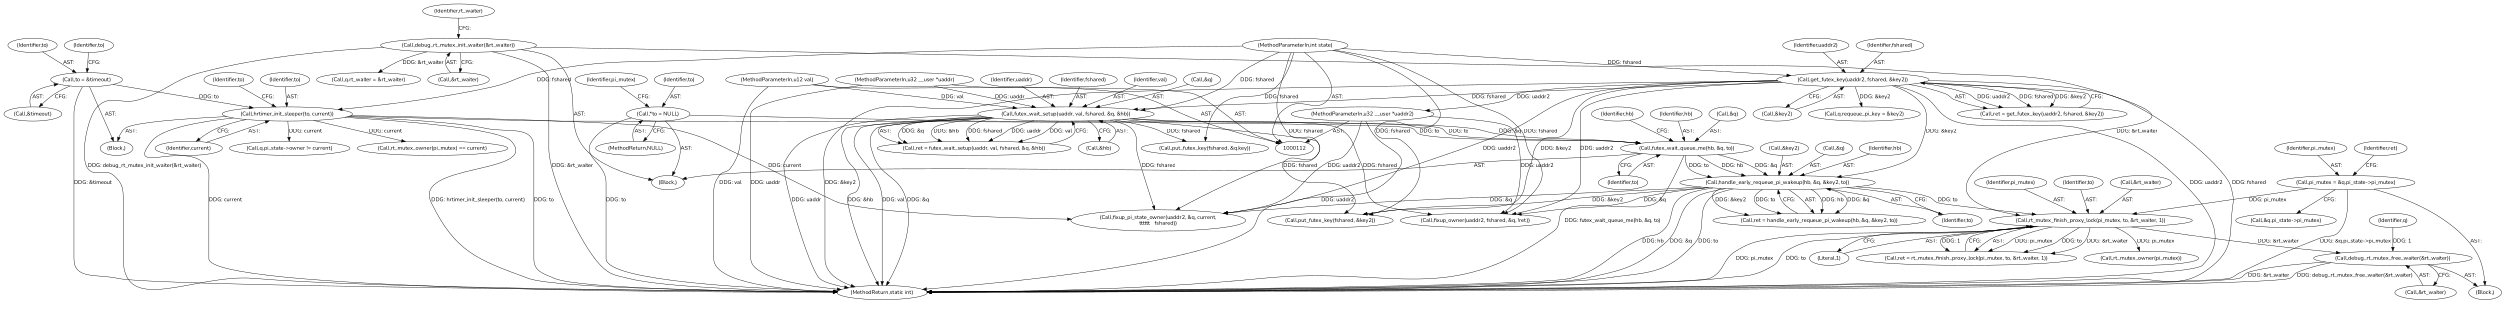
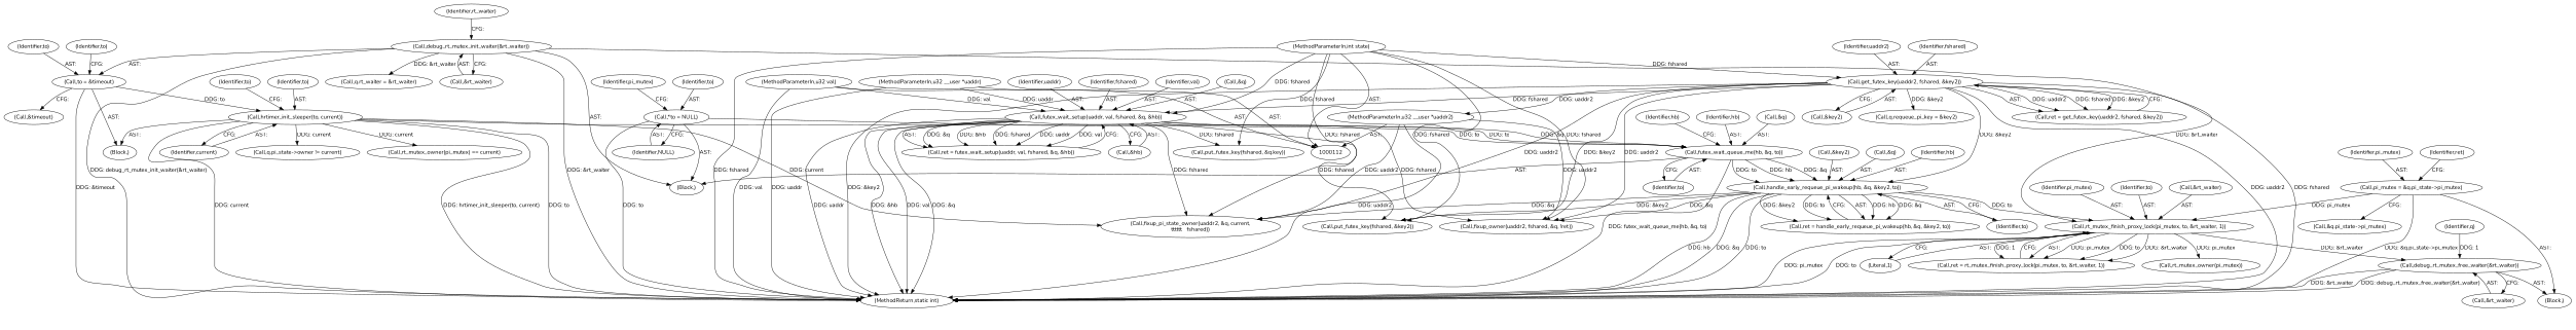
  digraph {
    fontname=Nunito
    node [fontname=Nunito]
    edge [fontname=Nunito]
    n1 [label="(Call,debug_rt_mutex_free_waiter(&rt_waiter))"]
    n2 [label="(Block,)"]
    n3 [label="(MethodReturn,static int)"]
    n4 [label="(Call,&rt_waiter)"]
    n5 [label="(Call,rt_mutex_finish_proxy_lock(pi_mutex, to, &rt_waiter, 1))"]
    n6 [label="(Literal,1)"]
    n7 [label="(Call,ret = rt_mutex_finish_proxy_lock(pi_mutex, to, &rt_waiter, 1))"]
    n8 [label="(Call,rt_mutex_owner(pi_mutex))"]
    n9 [label="(Call,pi_mutex = &q.pi_state->pi_mutex)"]
    n10 [label="(Call,&q.pi_state->pi_mutex)"]
    n11 [label="(Call,handle_early_requeue_pi_wakeup(hb, &q, &key2, to))"]
    n12 [label="(Call,fixup_owner(uaddr2, fshared, &q, !ret))"]
    n13 [label="(Identifier,to)"]
    n14 [label="(Call,ret = handle_early_requeue_pi_wakeup(hb, &q, &key2, to))"]
    n15 [label="(Call,fixup_pi_state_owner(uaddr2, &q, current,\n\t\t\t\t\t\t   fshared))"]
    n16 [label="(Call,put_futex_key(fshared, &key2))"]
    n17 [label="(Call,futex_wait_queue_me(hb, &q, to))"]
    n18 [label="(Block,)"]
    n19 [label="(Identifier,to)"]
    n20 [label="(Call,futex_wait_setup(uaddr, val, fshared, &q, &hb))"]
    n21 [label="(Call,put_futex_key(fshared, &q.key))"]
    n22 [label="(Call,&hb)"]
    n23 [label="(Call,ret = futex_wait_setup(uaddr, val, fshared, &q, &hb))"]
    n24 [label="(MethodParameterIn,u32 __user *uaddr)"]
    1000112
-   n26 [label="(MethodParameterIn,u12 val)"]
+   n26 [label="(MethodParameterIn,u32 val)"]
    n27 [label="(Call,get_futex_key(uaddr2, fshared, &key2))"]
    n28 [label="(Call,&key2)"]
    n29 [label="(Call,q.requeue_pi_key = &key2)"]
    n30 [label="(Call,ret = get_futex_key(uaddr2, fshared, &key2))"]
    n31 [label="(MethodParameterIn,u32 __user *uaddr2)"]
    n32 [label="(MethodParameterIn,int state)"]
    n33 [label="(Call,hrtimer_init_sleeper(to, current))"]
    n34 [label="(Identifier,current)"]
    n35 [label="(Call,rt_mutex_owner(pi_mutex) == current)"]
    n36 [label="(Call,q.pi_state->owner != current)"]
    n37 [label="(Block,)"]
    n38 [label="(Call,to = &timeout)"]
    n39 [label="(Call,&timeout)"]
    n40 [label="(Call,*to = NULL)"]
-   n41 [label="(MethodReturn,NULL)"]
+   n41 [label="(Identifier,NULL)"]
    n42 [label="(Call,debug_rt_mutex_init_waiter(&rt_waiter))"]
    n43 [label="(Call,q.rt_waiter = &rt_waiter)"]
    n44 [label="(Call,&rt_waiter)"]
    n45 [label="(Call,&q)"]
    n46 [label="(Call,&key2)"]
    n47 [label="(Identifier,uaddr)"]
    n48 [label="(Call,&rt_waiter)"]
    n49 [label="(Identifier,uaddr2)"]
    n50 [label="(Identifier,hb)"]
    n51 [label="(Identifier,rt_waiter)"]
    n52 [label="(Identifier,fshared)"]
    n53 [label="(Identifier,val)"]
    n54 [label="(Identifier,to)"]
    n55 [label="(Identifier,to)"]
    n56 [label="(Identifier,pi_mutex)"]
    n57 [label="(Identifier,to)"]
    n58 [label="(Call,&q)"]
    n59 [label="(Identifier,to)"]
    n60 [label="(Identifier,pi_mutex)"]
    n61 [label="(Identifier,fshared)"]
    n62 [label="(Identifier,q)"]
    n63 [label="(Call,&q)"]
    n64 [label="(Identifier,hb)"]
    n65 [label="(Identifier,to)"]
    n66 [label="(Identifier,to)"]
    n67 [label="(Identifier,ret)"]
    n68 [label="(Identifier,pi_mutex)"]
    n69 [label="(Identifier,hb)"]
    n1 -> n2 [label="AST: "]
    n1 -> n3 [label="DDG: &rt_waiter"]
    n1 -> n3 [label="DDG: debug_rt_mutex_free_waiter(&rt_waiter)"]
    n1 -> n4 [label="CFG: "]
    n4 -> n1 [label="AST: "]
    n5 -> n1 [label="DDG: &rt_waiter"]
    n5 -> n3 [label="DDG: pi_mutex"]
    n5 -> n3 [label="DDG: to"]
    n5 -> n6 [label="CFG: "]
    n5 -> n7 [label="AST: "]
    n5 -> n7 [label="DDG: pi_mutex"]
    n5 -> n7 [label="DDG: to"]
    n5 -> n7 [label="DDG: &rt_waiter"]
    n5 -> n7 [label="DDG: 1"]
    n5 -> n8 [label="DDG: pi_mutex"]
    n6 -> n5 [label="AST: "]
    n7 -> n5 [label="CFG: "]
    n9 -> n2 [label="AST: "]
    n9 -> n3 [label="DDG: &q.pi_state->pi_mutex"]
    n9 -> n5 [label="DDG: pi_mutex"]
    n9 -> n10 [label="CFG: "]
    n11 -> n3 [label="DDG: hb"]
    n11 -> n3 [label="DDG: &q"]
    n11 -> n3 [label="DDG: to"]
    n11 -> n5 [label="DDG: to"]
    n11 -> n12 [label="DDG: &q"]
    n11 -> n13 [label="CFG: "]
    n11 -> n14 [label="AST: "]
    n11 -> n14 [label="DDG: hb"]
    n11 -> n14 [label="DDG: &q"]
    n11 -> n14 [label="DDG: &key2"]
    n11 -> n14 [label="DDG: to"]
    n11 -> n15 [label="DDG: &q"]
    n11 -> n16 [label="DDG: &key2"]
    n13 -> n11 [label="AST: "]
    n14 -> n11 [label="CFG: "]
    n17 -> n3 [label="DDG: futex_wait_queue_me(hb, &q, to)"]
    n17 -> n11 [label="DDG: hb"]
    n17 -> n11 [label="DDG: &q"]
    n17 -> n11 [label="DDG: to"]
    n17 -> n18 [label="AST: "]
    n17 -> n19 [label="CFG: "]
    n19 -> n17 [label="AST: "]
    n20 -> n3 [label="DDG: uaddr"]
    n20 -> n3 [label="DDG: &hb"]
    n20 -> n3 [label="DDG: val"]
    n20 -> n3 [label="DDG: &q"]
    n20 -> n12 [label="DDG: fshared"]
    n20 -> n15 [label="DDG: fshared"]
    n20 -> n16 [label="DDG: fshared"]
    n20 -> n17 [label="DDG: &q"]
    n20 -> n21 [label="DDG: fshared"]
    n20 -> n22 [label="CFG: "]
    n20 -> n23 [label="AST: "]
    n20 -> n23 [label="DDG: &q"]
    n20 -> n23 [label="DDG: &hb"]
    n20 -> n23 [label="DDG: fshared"]
    n20 -> n23 [label="DDG: uaddr"]
    n20 -> n23 [label="DDG: val"]
    n22 -> n20 [label="AST: "]
    n23 -> n20 [label="CFG: "]
    n24 -> n3 [label="DDG: uaddr"]
    n24 -> n20 [label="DDG: uaddr"]
    n24 -> 1000112 [label="AST: "]
    n26 -> n3 [label="DDG: val"]
    n26 -> n20 [label="DDG: val"]
    n26 -> 1000112 [label="AST: "]
    n27 -> n3 [label="DDG: &key2"]
    n27 -> n3 [label="DDG: uaddr2"]
    n27 -> n3 [label="DDG: fshared"]
    n27 -> n11 [label="DDG: &key2"]
    n27 -> n12 [label="DDG: uaddr2"]
    n27 -> n15 [label="DDG: uaddr2"]
    n27 -> n16 [label="DDG: &key2"]
    n27 -> n20 [label="DDG: fshared"]
    n27 -> n28 [label="CFG: "]
    n27 -> n29 [label="DDG: &key2"]
    n27 -> n30 [label="AST: "]
    n27 -> n30 [label="DDG: uaddr2"]
    n27 -> n30 [label="DDG: fshared"]
    n27 -> n30 [label="DDG: &key2"]
    n27 -> n31 [label="DDG: uaddr2"]
    n28 -> n27 [label="AST: "]
    n30 -> n27 [label="CFG: "]
    n31 -> n3 [label="DDG: uaddr2"]
    n31 -> n12 [label="DDG: uaddr2"]
    n31 -> n15 [label="DDG: uaddr2"]
    n31 -> 1000112 [label="AST: "]
-   n32 -> n33 [label="DDG: fshared"]
+   n32 -> n3 [label="DDG: fshared"]
    n32 -> n12 [label="DDG: fshared"]
    n32 -> n15 [label="DDG: fshared"]
    n32 -> n16 [label="DDG: fshared"]
    n32 -> n20 [label="DDG: fshared"]
    n32 -> n21 [label="DDG: fshared"]
    n32 -> 1000112 [label="AST: "]
    n32 -> n27 [label="DDG: fshared"]
    n33 -> n3 [label="DDG: hrtimer_init_sleeper(to, current)"]
    n33 -> n3 [label="DDG: to"]
    n33 -> n3 [label="DDG: current"]
    n33 -> n15 [label="DDG: current"]
    n33 -> n17 [label="DDG: to"]
    n33 -> n34 [label="CFG: "]
    n33 -> n35 [label="DDG: current"]
    n33 -> n36 [label="DDG: current"]
    n33 -> n37 [label="AST: "]
    n34 -> n33 [label="AST: "]
    n38 -> n3 [label="DDG: &timeout"]
    n38 -> n33 [label="DDG: to"]
    n38 -> n37 [label="AST: "]
    n38 -> n39 [label="CFG: "]
-   n39 -> n38 [label="AST: "]
+   n42 -> n38 [label="AST: "]
    n40 -> n3 [label="DDG: to"]
    n40 -> n17 [label="DDG: to"]
    n40 -> n18 [label="AST: "]
    n40 -> n41 [label="CFG: "]
    n41 -> n40 [label="AST: "]
    n42 -> n3 [label="DDG: debug_rt_mutex_init_waiter(&rt_waiter)"]
    n42 -> n3 [label="DDG: &rt_waiter"]
    n42 -> n5 [label="DDG: &rt_waiter"]
    n42 -> n18 [label="AST: "]
    n42 -> n43 [label="DDG: &rt_waiter"]
    n42 -> n44 [label="CFG: "]
    n44 -> n42 [label="AST: "]
    n45 -> n20 [label="AST: "]
    n46 -> n11 [label="AST: "]
    n47 -> n20 [label="AST: "]
    n48 -> n5 [label="AST: "]
    n49 -> n27 [label="AST: "]
    n50 -> n17 [label="AST: "]
    n51 -> n42 [label="CFG: "]
    n52 -> n20 [label="AST: "]
    n53 -> n20 [label="AST: "]
    n54 -> n33 [label="CFG: "]
    n55 -> n33 [label="AST: "]
    n56 -> n5 [label="AST: "]
    n57 -> n38 [label="AST: "]
    n58 -> n11 [label="AST: "]
    n59 -> n40 [label="AST: "]
    n60 -> n40 [label="CFG: "]
    n61 -> n27 [label="AST: "]
    n62 -> n1 [label="DDG: 1"]
    n63 -> n17 [label="AST: "]
    n64 -> n11 [label="AST: "]
    n65 -> n5 [label="AST: "]
    n66 -> n38 [label="CFG: "]
    n67 -> n9 [label="CFG: "]
    n68 -> n9 [label="AST: "]
    n69 -> n17 [label="CFG: "]
  }
